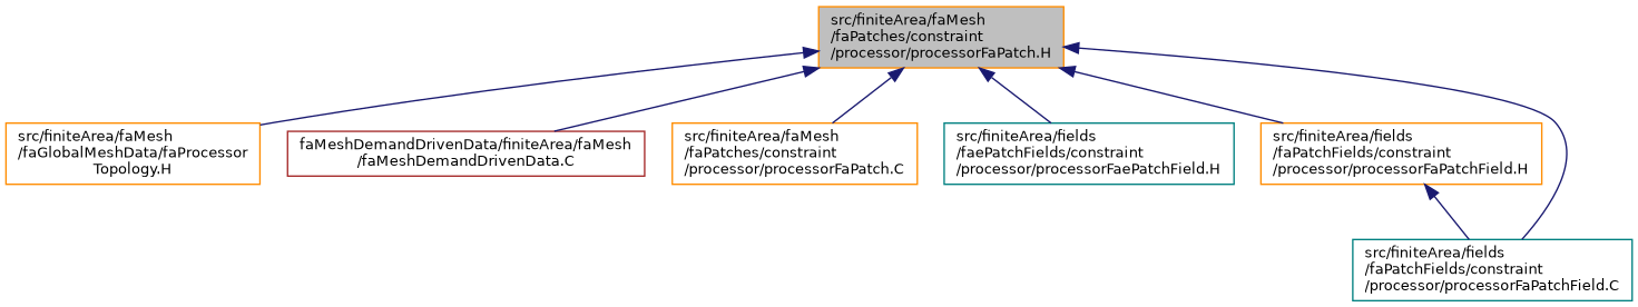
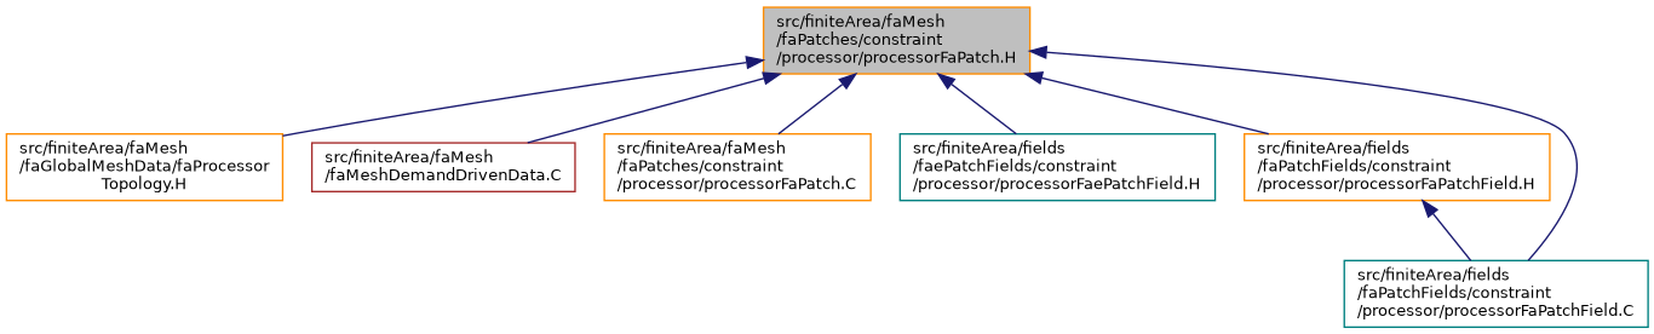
  digraph {
    node [color=darkorange fontname=Helvetica fontsize=10 shape=record]
    edge [color=midnightblue dir=back fontname=Helvetica fontsize=10 labelfontname=Helvetica labelfontsize=10 style=solid]
    n1 [fillcolor=grey75 fontcolor=black height=0.2 label="src/finiteArea/faMesh\l/faPatches/constraint\l/processor/processorFaPatch.H" style=filled width=0.4]
    n2 [height=0.2 label="src/finiteArea/faMesh\l/faGlobalMeshData/faProcessor\lTopology.H" width=0.4]
-   n3 [color=brown height=0.2 label="faMeshDemandDrivenData/finiteArea/faMesh\l/faMeshDemandDrivenData.C" width=0.4]
+   n3 [color=brown height=0.2 label="src/finiteArea/faMesh\l/faMeshDemandDrivenData.C" width=0.4]
    n4 [height=0.2 label="src/finiteArea/faMesh\l/faPatches/constraint\l/processor/processorFaPatch.C" width=0.4]
    n5 [color=teal height=0.2 label="src/finiteArea/fields\l/faePatchFields/constraint\l/processor/processorFaePatchField.H" width=0.4]
    n6 [height=0.2 label="src/finiteArea/fields\l/faPatchFields/constraint\l/processor/processorFaPatchField.H" width=0.4]
    n7 [color=teal height=0.2 label="src/finiteArea/fields\l/faPatchFields/constraint\l/processor/processorFaPatchField.C" width=0.4]
    n1 -> n2
    n1 -> n3
    n1 -> n4
    n1 -> n5
    n1 -> n6
    n1 -> n7
    n6 -> n7
  }
